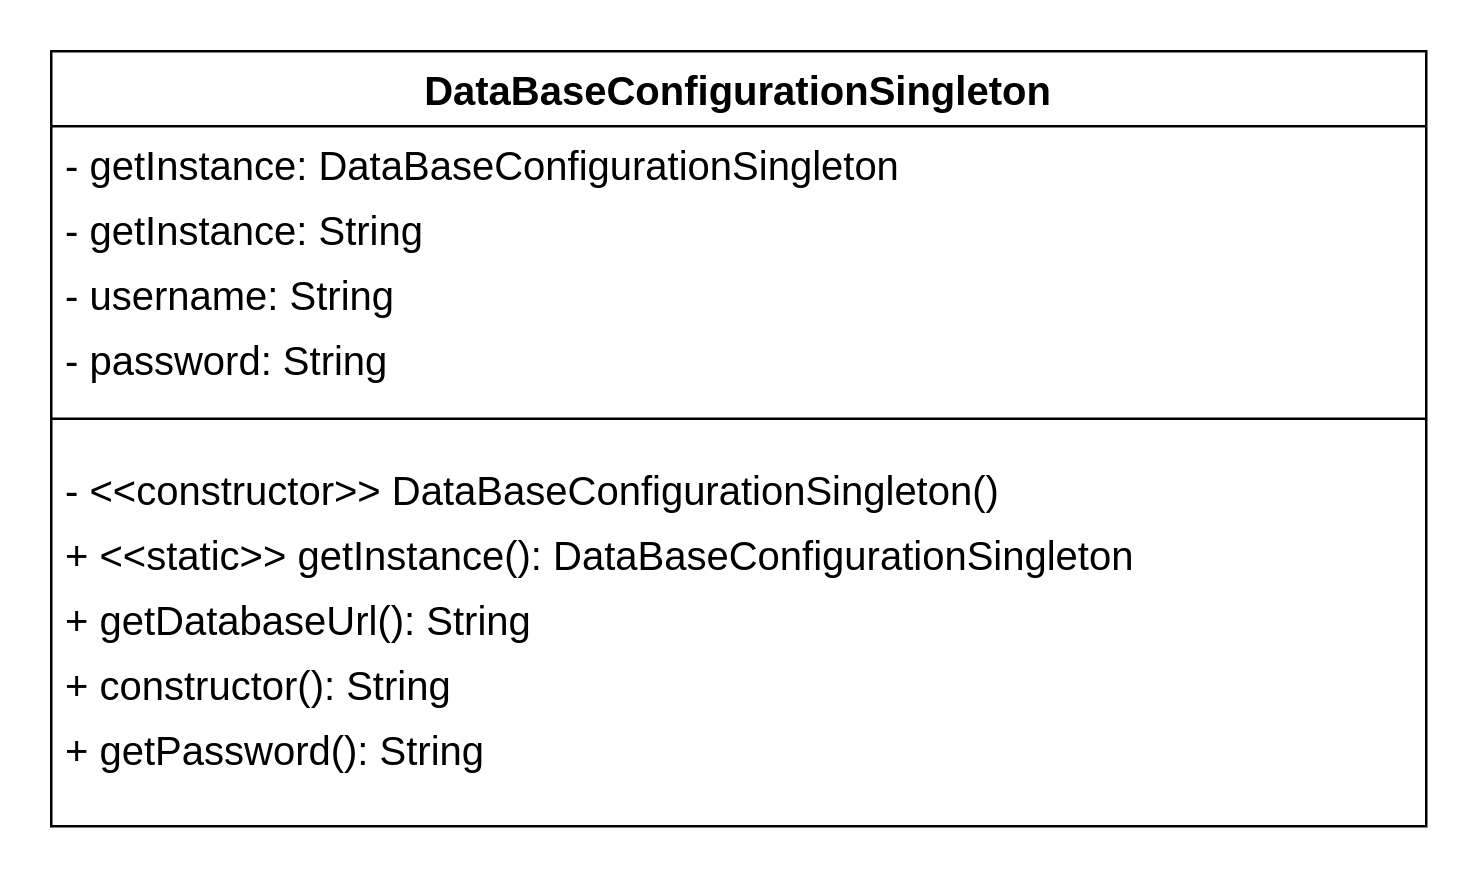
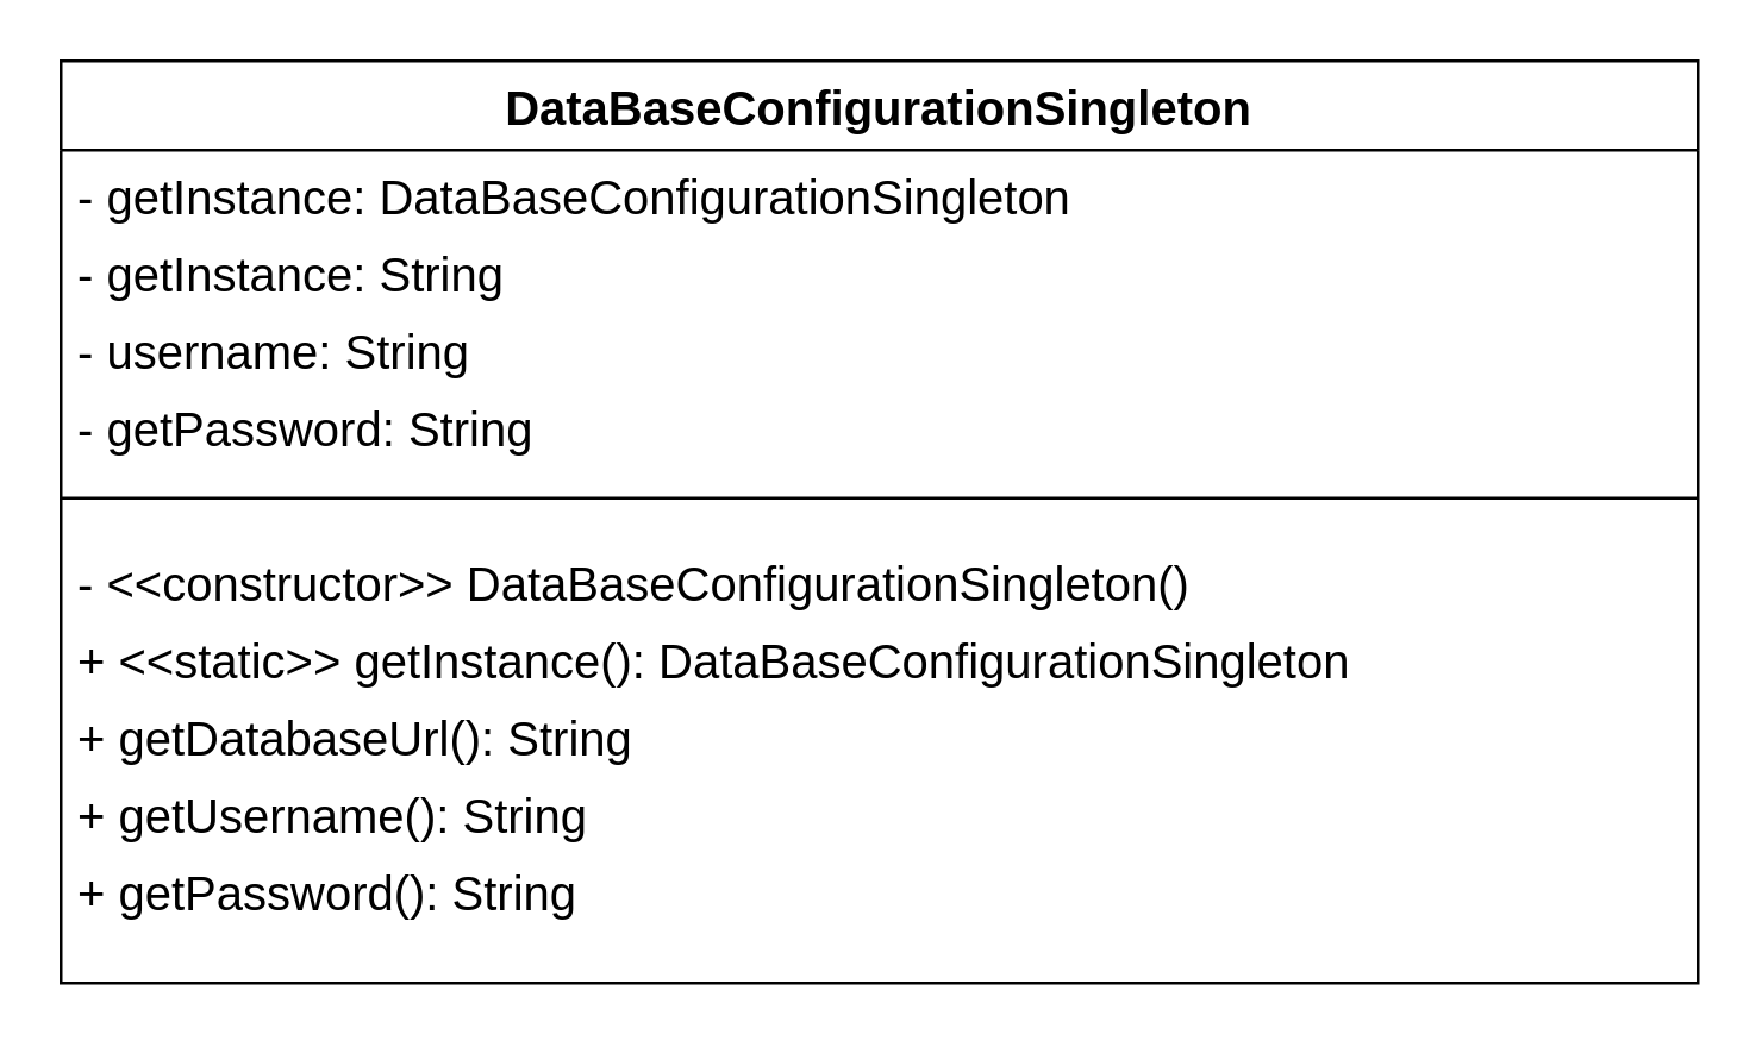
  <mxCell id="0" />
  <mxCell id="1" parent="0" />
  <mxCell id="2" value="DataBaseConfigurationSingleton" style="swimlane;fontStyle=1;align=center;verticalAlign=top;childLayout=stackLayout;horizontal=1;startSize=30;horizontalStack=0;resizeParent=1;resizeLast=0;collapsible=1;marginBottom=0;rounded=0;shadow=0;strokeWidth=1;fontSize=16;" parent="1" vertex="1"><mxGeometry x="20" y="20" width="550" height="310" as="geometry"><mxRectangle x="230" y="140" width="160" height="26" as="alternateBounds" /></mxGeometry></mxCell>
  <mxCell id="3" value="- getInstance: DataBaseConfigurationSingleton" style="text;align=left;verticalAlign=top;spacingLeft=4;spacingRight=4;overflow=hidden;rotatable=0;points=[[0,0.5],[1,0.5]];portConstraint=eastwest;fontSize=16;" parent="2" vertex="1"><mxGeometry y="30" width="550" height="26" as="geometry" /></mxCell>
  <mxCell id="4" value="- getInstance: String" style="text;align=left;verticalAlign=top;spacingLeft=4;spacingRight=4;overflow=hidden;rotatable=0;points=[[0,0.5],[1,0.5]];portConstraint=eastwest;rounded=0;shadow=0;html=0;fontSize=16;" parent="2" vertex="1"><mxGeometry y="56" width="550" height="26" as="geometry" /></mxCell>
  <mxCell id="5" value="- username: String" style="text;align=left;verticalAlign=top;spacingLeft=4;spacingRight=4;overflow=hidden;rotatable=0;points=[[0,0.5],[1,0.5]];portConstraint=eastwest;rounded=0;shadow=0;html=0;fontSize=16;" parent="2" vertex="1"><mxGeometry y="82" width="550" height="26" as="geometry" /></mxCell>
- <mxCell id="6" value="- password: String" style="text;align=left;verticalAlign=top;spacingLeft=4;spacingRight=4;overflow=hidden;rotatable=0;points=[[0,0.5],[1,0.5]];portConstraint=eastwest;rounded=0;shadow=0;html=0;fontSize=16;" vertex="1" parent="2"><mxGeometry y="108" width="550" height="26" as="geometry" /></mxCell>
+ <mxCell id="6" value="- getPassword: String" style="text;align=left;verticalAlign=top;spacingLeft=4;spacingRight=4;overflow=hidden;rotatable=0;points=[[0,0.5],[1,0.5]];portConstraint=eastwest;rounded=0;shadow=0;html=0;fontSize=16;" vertex="1" parent="2"><mxGeometry y="108" width="550" height="26" as="geometry" /></mxCell>
  <mxCell id="7" value="" style="line;html=1;strokeWidth=1;align=left;verticalAlign=middle;spacingTop=-1;spacingLeft=3;spacingRight=3;rotatable=0;labelPosition=right;points=[];portConstraint=eastwest;" parent="2" vertex="1"><mxGeometry y="134" width="550" height="26" as="geometry" /></mxCell>
  <mxCell id="8" value="- &lt;&lt;constructor&gt;&gt; DataBaseConfigurationSingleton()" style="text;align=left;verticalAlign=top;spacingLeft=4;spacingRight=4;overflow=hidden;rotatable=0;points=[[0,0.5],[1,0.5]];portConstraint=eastwest;fontSize=16;" parent="2" vertex="1"><mxGeometry y="160" width="550" height="26" as="geometry" /></mxCell>
  <mxCell id="9" value="+ &lt;&lt;static&gt;&gt; getInstance(): DataBaseConfigurationSingleton" style="text;align=left;verticalAlign=top;spacingLeft=4;spacingRight=4;overflow=hidden;rotatable=0;points=[[0,0.5],[1,0.5]];portConstraint=eastwest;fontSize=16;" vertex="1" parent="2"><mxGeometry y="186" width="550" height="26" as="geometry" /></mxCell>
  <mxCell id="10" value="+ getDatabaseUrl(): String" style="text;align=left;verticalAlign=top;spacingLeft=4;spacingRight=4;overflow=hidden;rotatable=0;points=[[0,0.5],[1,0.5]];portConstraint=eastwest;fontSize=16;" vertex="1" parent="2"><mxGeometry y="212" width="550" height="26" as="geometry" /></mxCell>
- <mxCell id="11" value="+ constructor(): String" style="text;align=left;verticalAlign=top;spacingLeft=4;spacingRight=4;overflow=hidden;rotatable=0;points=[[0,0.5],[1,0.5]];portConstraint=eastwest;fontSize=16;" vertex="1" parent="2"><mxGeometry y="238" width="550" height="26" as="geometry" /></mxCell>
+ <mxCell id="11" value="+ getUsername(): String" style="text;align=left;verticalAlign=top;spacingLeft=4;spacingRight=4;overflow=hidden;rotatable=0;points=[[0,0.5],[1,0.5]];portConstraint=eastwest;fontSize=16;" vertex="1" parent="2"><mxGeometry y="238" width="550" height="26" as="geometry" /></mxCell>
  <mxCell id="12" value="+ getPassword(): String" style="text;align=left;verticalAlign=top;spacingLeft=4;spacingRight=4;overflow=hidden;rotatable=0;points=[[0,0.5],[1,0.5]];portConstraint=eastwest;fontSize=16;" vertex="1" parent="2"><mxGeometry y="264" width="550" height="26" as="geometry" /></mxCell>
